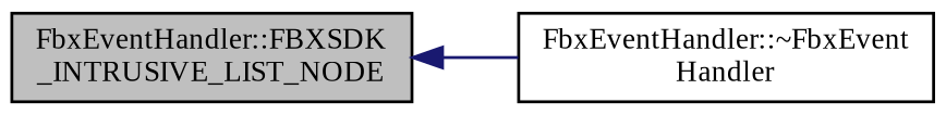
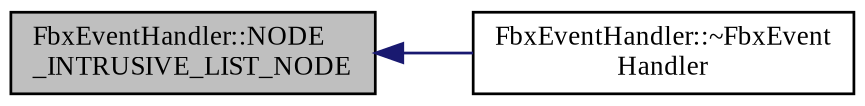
  digraph {
    rankdir=LR
    fontname="Liberation Serif"
    node [color=black fontname="Liberation Serif" fontsize=10 shape=record style=filled]
-   n1 [fillcolor=grey75 fontcolor=black height=0.2 label="FbxEventHandler::FBXSDK\l_INTRUSIVE_LIST_NODE" width=0.4]
+   n1 [fillcolor=grey75 fontcolor=black height=0.2 label="FbxEventHandler::NODE\l_INTRUSIVE_LIST_NODE" width=0.4]
    n2 [fillcolor=white height=0.2 label="FbxEventHandler::~FbxEvent\lHandler" width=0.4]
    n1 -> n2 [color=midnightblue dir=back fontname="Liberation Serif" fontsize=10 labelfontname=Helvetica labelfontsize=10 style=solid]
  }
